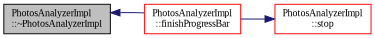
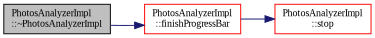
  digraph {
    fontname="Liberation Serif"
    rankdir=LR
    node [color=red fillcolor=white fontname="Liberation Serif" fontsize=10 shape=record style=filled]
    edge [color=midnightblue fontname="Liberation Serif" fontsize=10 labelfontname=Helvetica labelfontsize=10 style=solid]
    n1 [color=black fillcolor=grey75 fontcolor=black height=0.2 label="PhotosAnalyzerImpl\l::~PhotosAnalyzerImpl" width=0.4]
    n2 [height=0.2 label="PhotosAnalyzerImpl\l::finishProgressBar" width=0.4]
    n3 [height=0.2 label="PhotosAnalyzerImpl\l::stop" width=0.4]
-   n2 -> n1
+   n1 -> n2
    n2 -> n3
  }
